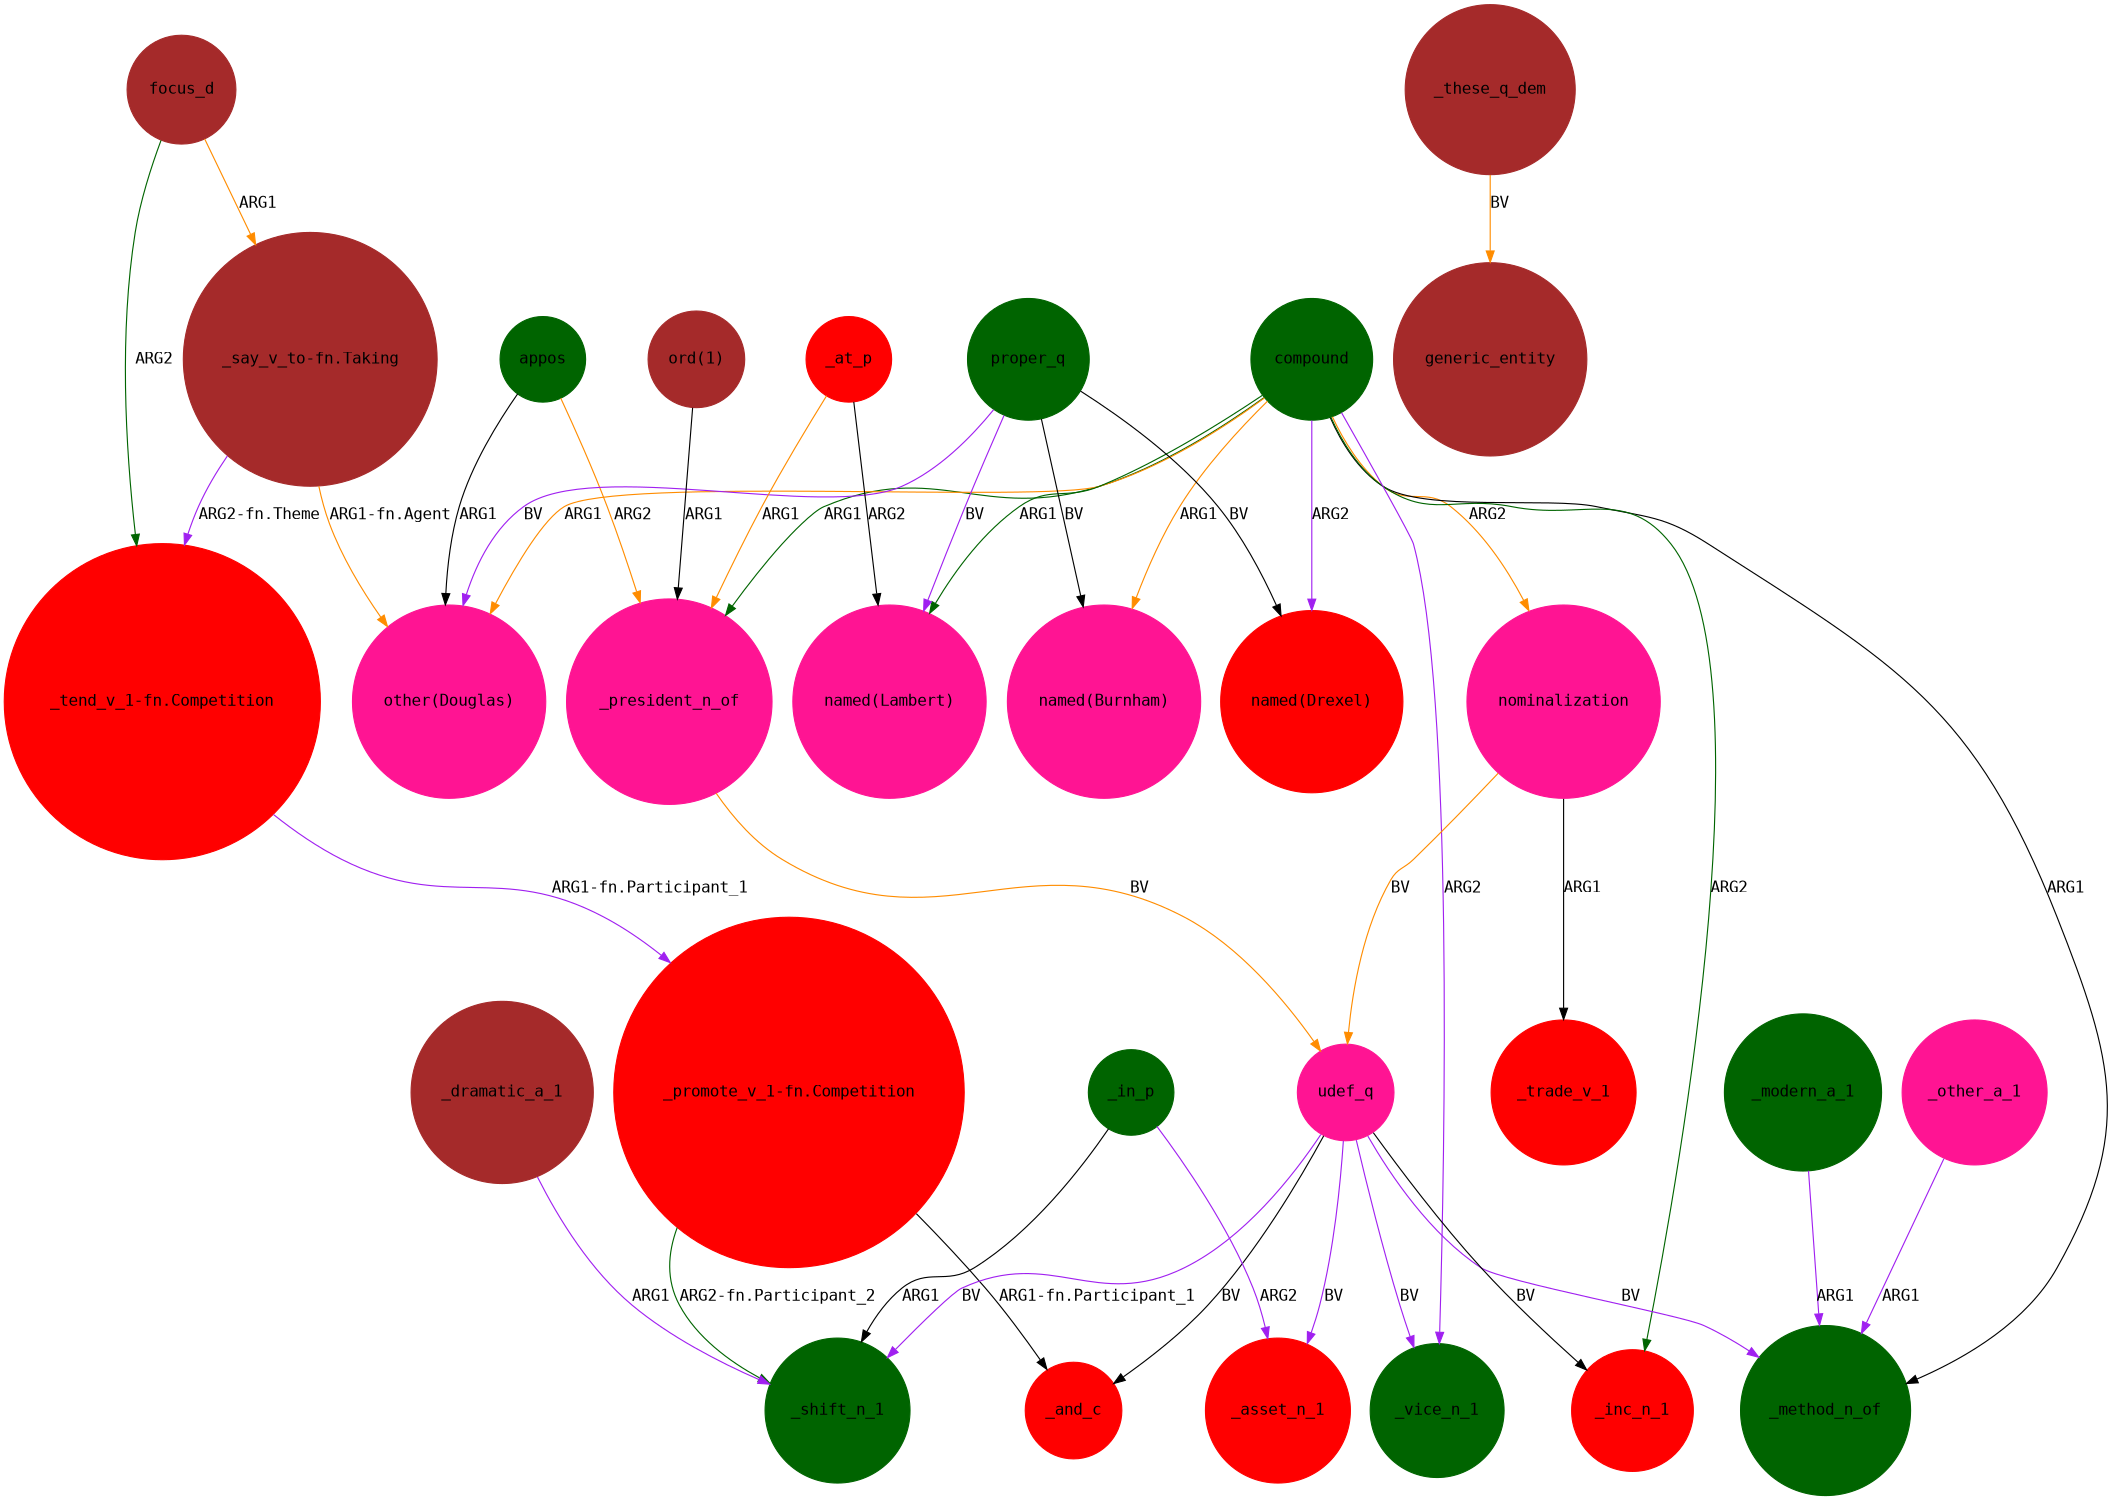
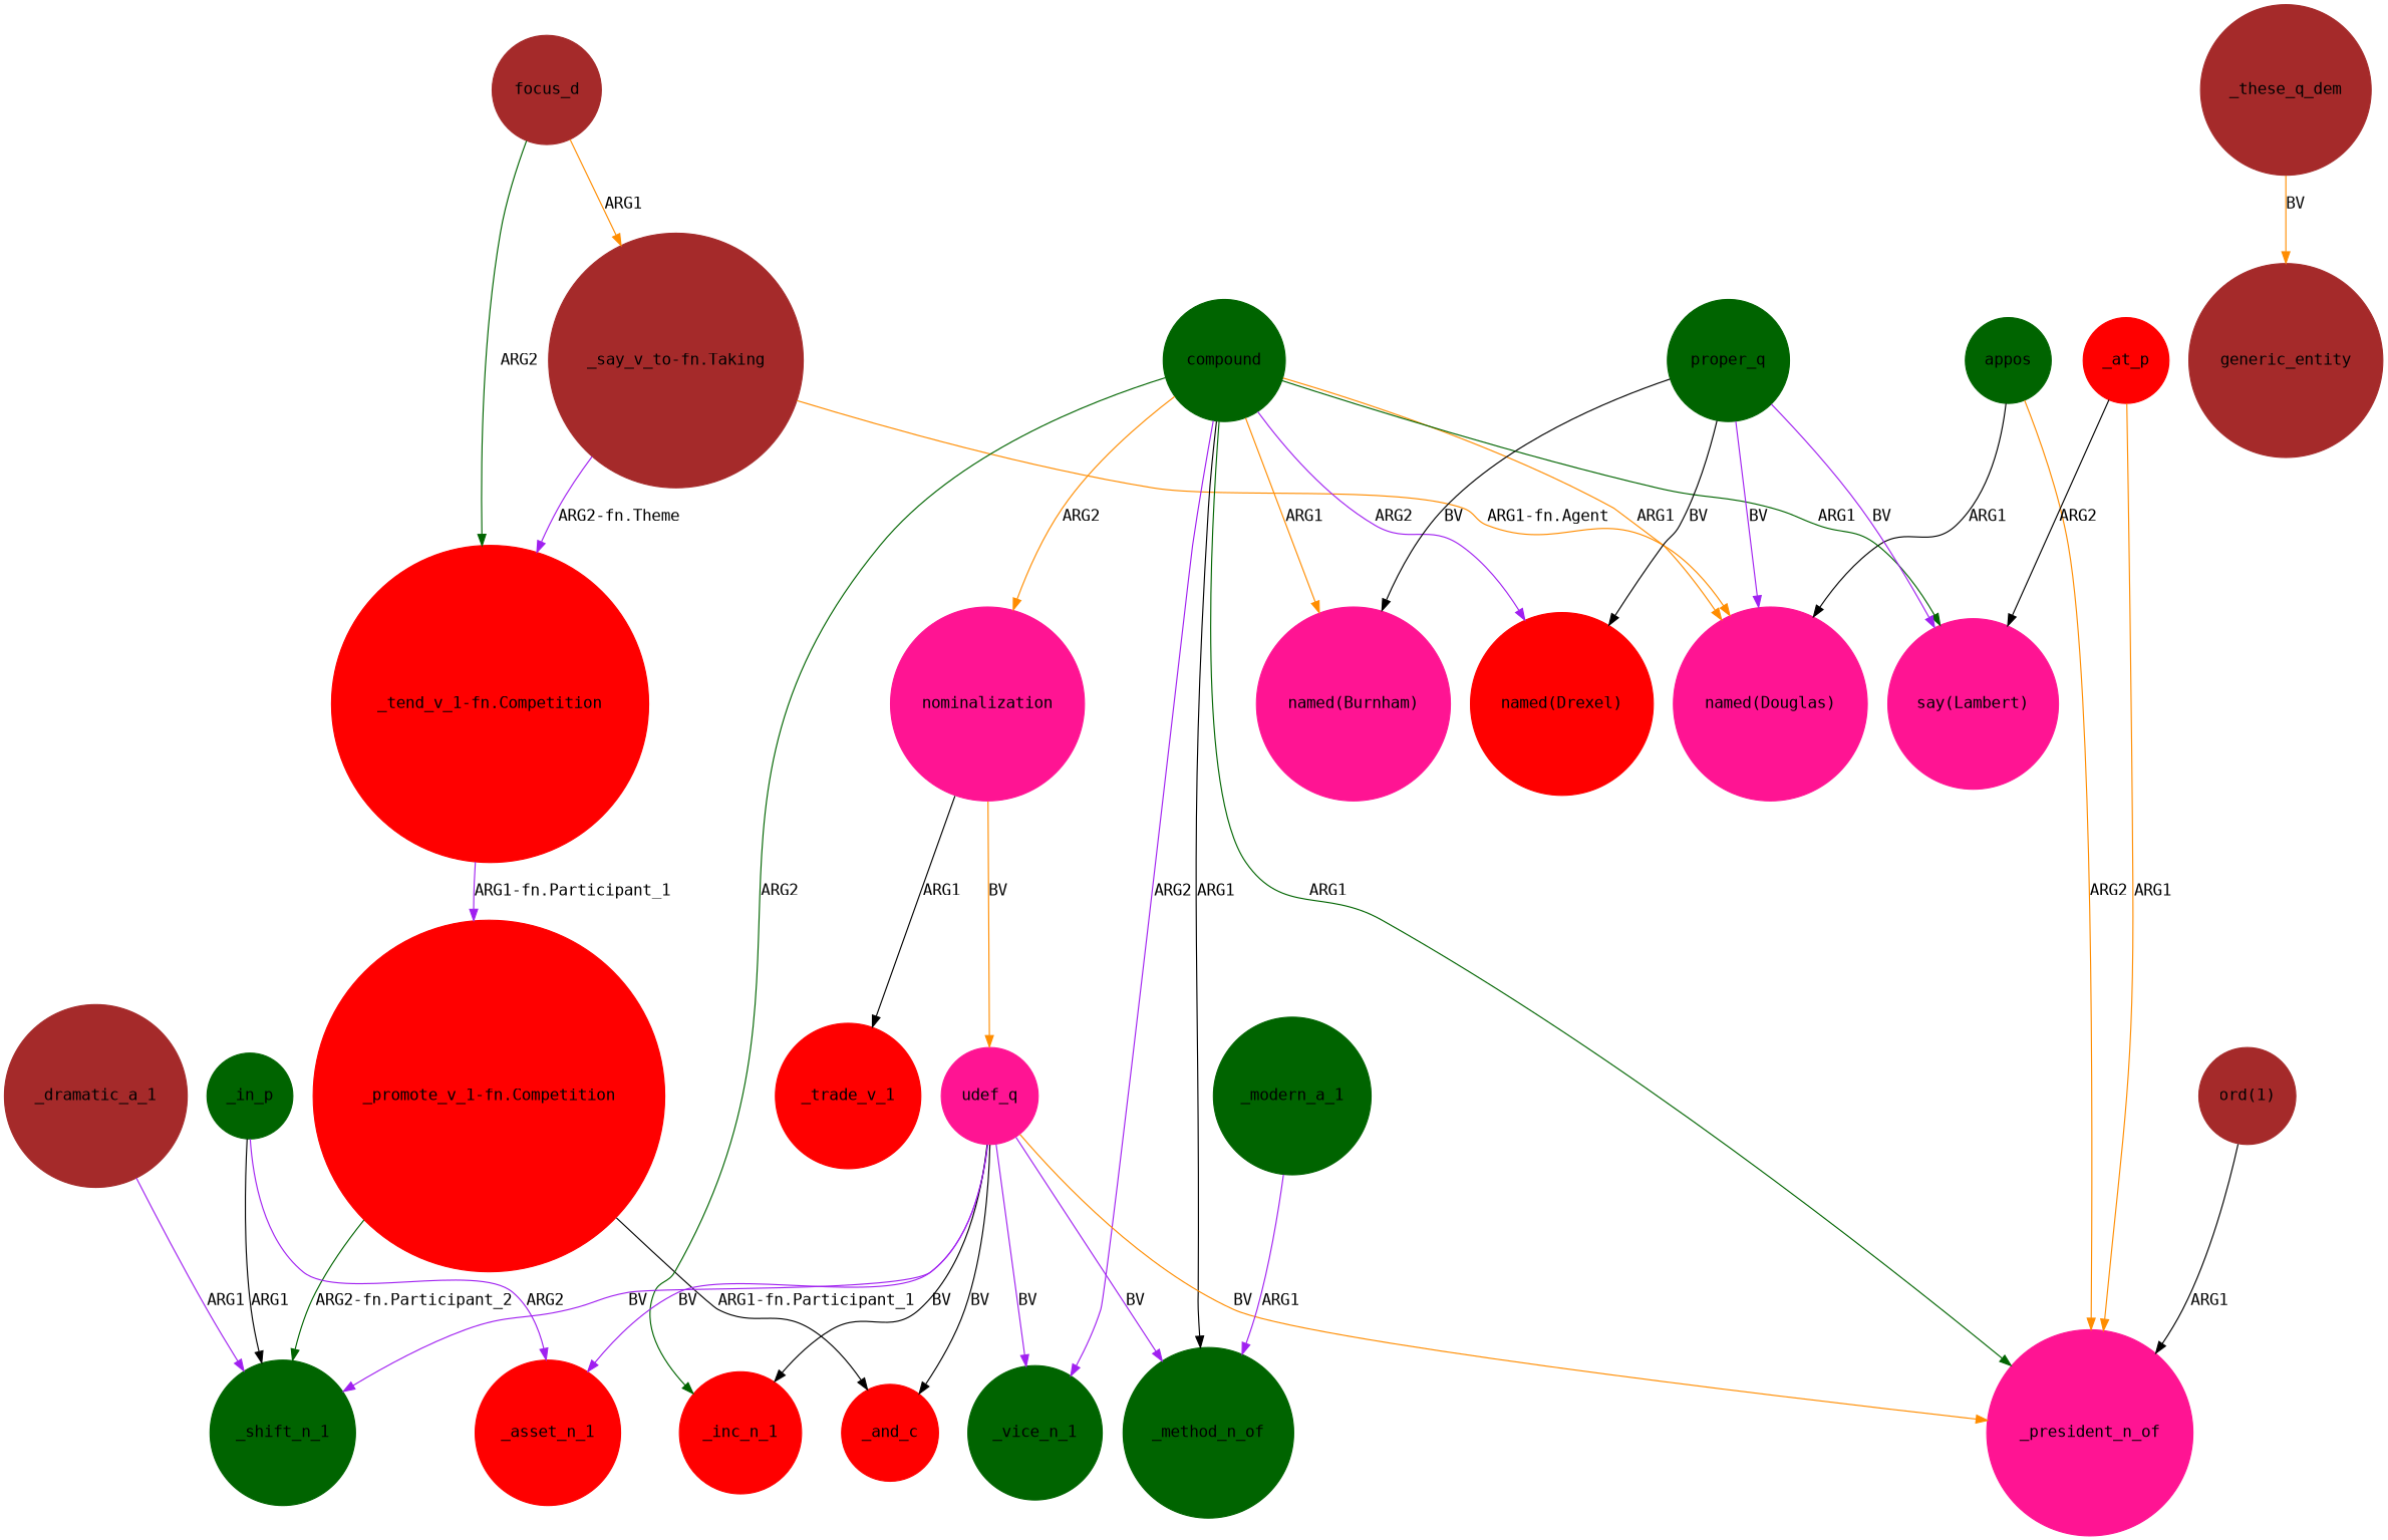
  digraph {
    fontname="DejaVu Sans Mono"
    node [color=darkgreen fontname="DejaVu Sans Mono" shape=circle style=filled]
    edge [color=purple fontname="DejaVu Sans Mono"]
    _president_n_of [color=deeppink]
    appos
-   "named(Douglas)" [color=deeppink label="other(Douglas)"]
+   "named(Douglas)" [color=deeppink]
    focus_d [color=brown]
    "_say_v_to-fn.Taking" [color=brown]
    "_tend_v_1-fn.Competition" [color=red]
    "_promote_v_1-fn.Competition" [color=red]
    _and_c [color=red]
    _shift_n_1
    compound
    "named(Burnham)" [color=deeppink]
    nominalization [color=deeppink]
    _method_n_of
    "named(Drexel)" [color=red]
-   "named(Lambert)" [color=deeppink]
+   "named(Lambert)" [color=deeppink label="say(Lambert)"]
    _inc_n_1 [color=red]
    _vice_n_1
    udef_q [color=deeppink]
    _trade_v_1 [color=red]
    _asset_n_1 [color=red]
    proper_q
    "ord(1)" [color=brown]
    _modern_a_1
    _at_p [color=red]
-   _other_a_1 [color=deeppink]
    _in_p
    _dramatic_a_1 [color=brown]
    _these_q_dem [color=brown]
    generic_entity [color=brown]
    appos -> _president_n_of [color=darkorange label=ARG2]
    appos -> "named(Douglas)" [color=black label=ARG1]
    focus_d -> "_say_v_to-fn.Taking" [color=darkorange label=ARG1]
    focus_d -> "_tend_v_1-fn.Competition" [color=darkgreen label=ARG2]
    "_say_v_to-fn.Taking" -> "named(Douglas)" [color=darkorange label="ARG1-fn.Agent"]
    "_say_v_to-fn.Taking" -> "_tend_v_1-fn.Competition" [label="ARG2-fn.Theme"]
    "_tend_v_1-fn.Competition" -> "_promote_v_1-fn.Competition" [label="ARG1-fn.Participant_1"]
    "_promote_v_1-fn.Competition" -> _and_c [color=black label="ARG1-fn.Participant_1"]
    "_promote_v_1-fn.Competition" -> _shift_n_1 [color=darkgreen label="ARG2-fn.Participant_2"]
    compound -> _president_n_of [color=darkgreen label=ARG1]
    compound -> "named(Douglas)" [color=darkorange label=ARG1]
    compound -> "named(Burnham)" [color=darkorange label=ARG1]
    compound -> nominalization [color=darkorange label=ARG2]
    compound -> _method_n_of [color=black label=ARG1]
    compound -> "named(Drexel)" [label=ARG2]
    compound -> "named(Lambert)" [color=darkgreen label=ARG1]
    compound -> _inc_n_1 [color=darkgreen label=ARG2]
    compound -> _vice_n_1 [label=ARG2]
    nominalization -> udef_q [color=darkorange label=BV]
    nominalization -> _trade_v_1 [color=black label=ARG1]
-   _president_n_of -> udef_q [color=darkorange label=BV]
+   udef_q -> _president_n_of [color=darkorange label=BV]
    udef_q -> _and_c [color=black label=BV]
    udef_q -> _shift_n_1 [label=BV]
    udef_q -> _method_n_of [label=BV]
    udef_q -> _inc_n_1 [color=black label=BV]
    udef_q -> _vice_n_1 [label=BV]
    udef_q -> _asset_n_1 [label=BV]
    proper_q -> "named(Douglas)" [label=BV]
    proper_q -> "named(Burnham)" [color=black label=BV]
    proper_q -> "named(Drexel)" [color=black label=BV]
    proper_q -> "named(Lambert)" [label=BV]
    "ord(1)" -> _president_n_of [color=black label=ARG1]
    _modern_a_1 -> _method_n_of [label=ARG1]
    _at_p -> _president_n_of [color=darkorange label=ARG1]
    _at_p -> "named(Lambert)" [color=black label=ARG2]
-   _other_a_1 -> _method_n_of [label=ARG1]
    _in_p -> _shift_n_1 [color=black label=ARG1]
    _in_p -> _asset_n_1 [label=ARG2]
    _dramatic_a_1 -> _shift_n_1 [label=ARG1]
    _these_q_dem -> generic_entity [color=darkorange label=BV]
  }
